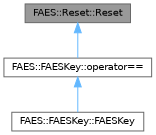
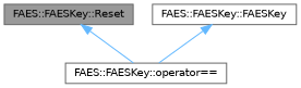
  digraph {
    rankdir=TB
    node [color=grey40 fillcolor=white fontname=Helvetica fontsize=10 shape=box style=filled]
    edge [color=steelblue1 dir=back fontname=Helvetica fontsize=10 labelfontname=Helvetica labelfontsize=10 style=solid]
-   n1 [color=gray40 fillcolor=grey60 fontcolor=black height=0.2 label="FAES::Reset::Reset" width=0.4]
+   n1 [color=gray40 fillcolor=grey60 fontcolor=black height=0.2 label="FAES::FAESKey::Reset" width=0.4]
    n2 [height=0.2 label="FAES::FAESKey::operator==" width=0.4]
    n3 [height=0.2 label="FAES::FAESKey::FAESKey" width=0.4]
    n1 -> n2
-   n2 -> n3
+   n3 -> n2
  }
